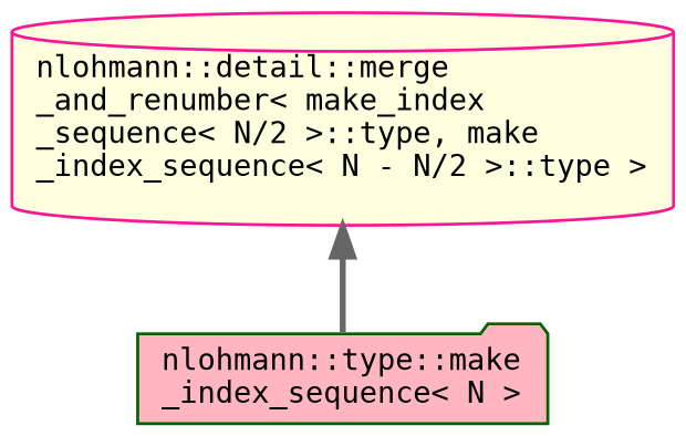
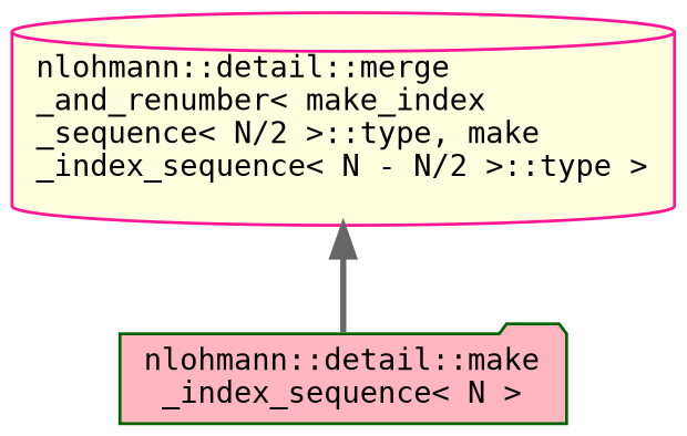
  digraph {
    rankdir=TB
    fontname="DejaVu Sans Mono"
    node [fontname="DejaVu Sans Mono" fontsize=10 style=filled]
    n1 [color=deeppink fillcolor=lightyellow height=0.2 label="nlohmann::detail::merge\l_and_renumber\< make_index\l_sequence\< N/2 \>::type, make\l_index_sequence\< N - N/2 \>::type \>" shape=cylinder width=0.4]
-   n2 [color=darkgreen fillcolor=lightpink height=0.2 label="nlohmann::type::make\l_index_sequence\< N \>" shape=folder width=0.4]
+   n2 [color=darkgreen fillcolor=lightpink height=0.2 label="nlohmann::detail::make\l_index_sequence\< N \>" shape=folder width=0.4]
    n1 -> n2 [color=gray40 dir=back fontname="DejaVu Sans Mono" fontsize=10 labelfontname=Helvetica labelfontsize=10 style=bold]
  }
